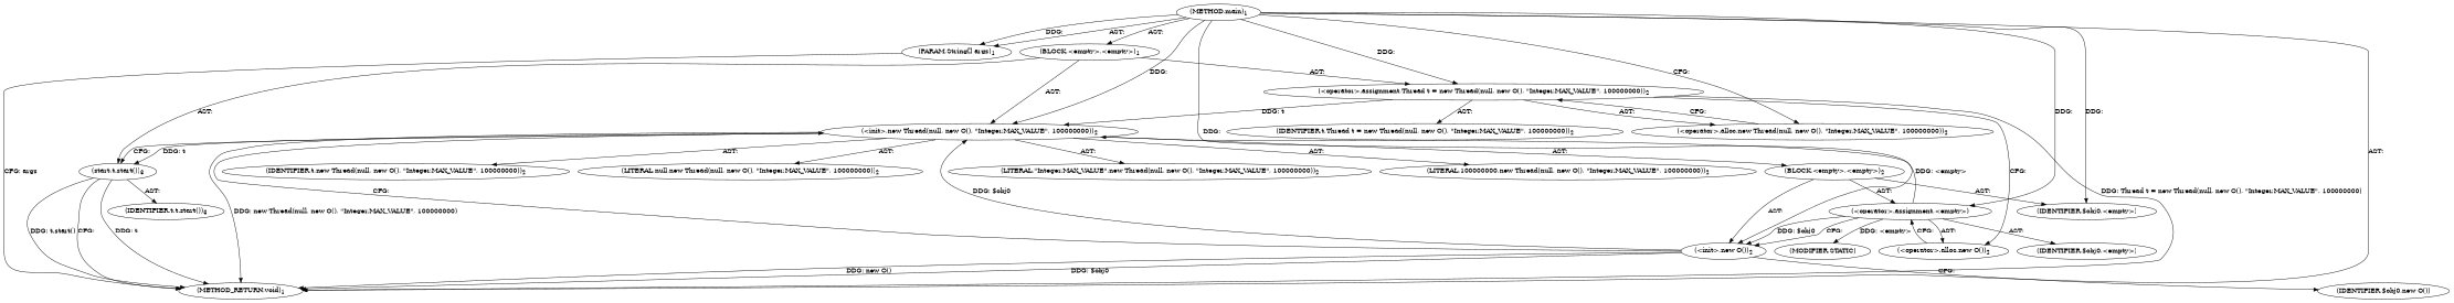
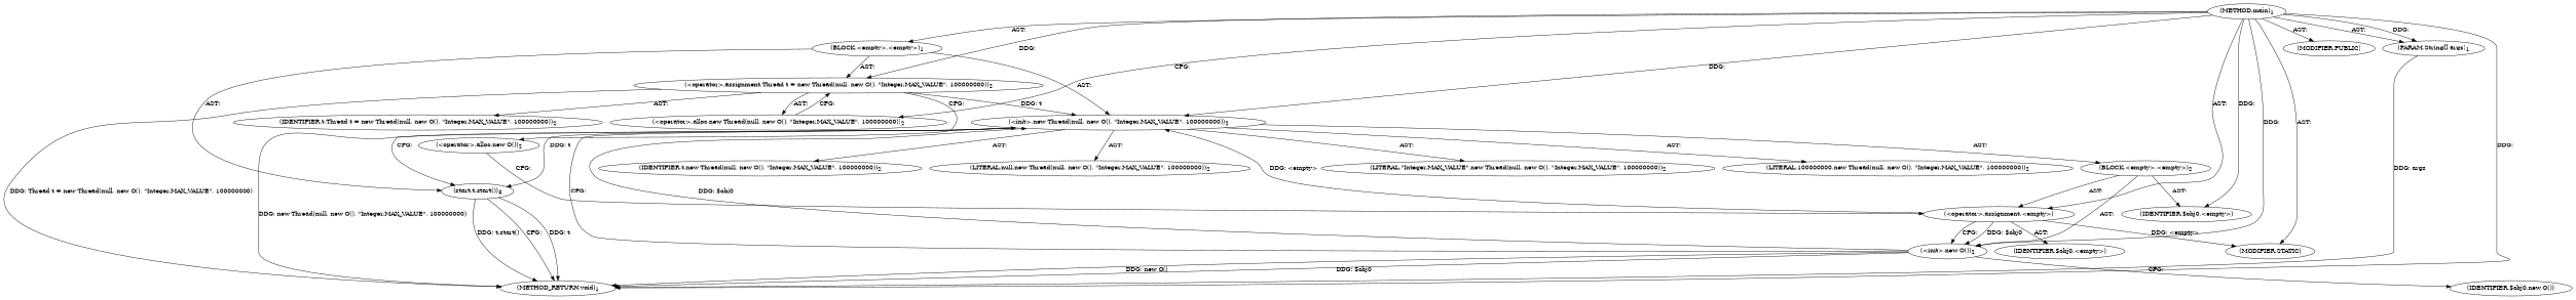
  digraph {
    n1 [label=<(METHOD,main)<SUB>1</SUB>>]
    n2 [label=<(PARAM,String[] args)<SUB>1</SUB>>]
    n3 [label=<(BLOCK,&lt;empty&gt;,&lt;empty&gt;)<SUB>1</SUB>>]
    n4 [label=<(&lt;operator&gt;.assignment,Thread t = new Thread(null, new O(), &quot;Integer.MAX_VALUE&quot;, 100000000))<SUB>2</SUB>>]
    n5 [label=<(&lt;operator&gt;.alloc,new Thread(null, new O(), &quot;Integer.MAX_VALUE&quot;, 100000000))<SUB>2</SUB>>]
    n6 [label=<(&lt;init&gt;,new Thread(null, new O(), &quot;Integer.MAX_VALUE&quot;, 100000000))<SUB>2</SUB>>]
    n7 [label=<(&lt;operator&gt;.assignment,&lt;empty&gt;)>]
    n8 [label=<(&lt;init&gt;,new O())<SUB>2</SUB>>]
    n9 [label=<(IDENTIFIER,$obj0,&lt;empty&gt;)>]
+   n10 [label=<(MODIFIER,PUBLIC)>]
    n11 [label=<(MODIFIER,STATIC)>]
    n12 [label=<(METHOD_RETURN,void)<SUB>1</SUB>>]
    n13 [label=<(start,t.start())<SUB>3</SUB>>]
    n14 [label=<(IDENTIFIER,t,Thread t = new Thread(null, new O(), &quot;Integer.MAX_VALUE&quot;, 100000000))<SUB>2</SUB>>]
    n15 [label=<(&lt;operator&gt;.alloc,new O())<SUB>2</SUB>>]
    n16 [label=<(IDENTIFIER,t,new Thread(null, new O(), &quot;Integer.MAX_VALUE&quot;, 100000000))<SUB>2</SUB>>]
    n17 [label=<(LITERAL,null,new Thread(null, new O(), &quot;Integer.MAX_VALUE&quot;, 100000000))<SUB>2</SUB>>]
    n18 [label=<(BLOCK,&lt;empty&gt;,&lt;empty&gt;)<SUB>2</SUB>>]
    n19 [label=<(LITERAL,&quot;Integer.MAX_VALUE&quot;,new Thread(null, new O(), &quot;Integer.MAX_VALUE&quot;, 100000000))<SUB>2</SUB>>]
    n20 [label=<(LITERAL,100000000,new Thread(null, new O(), &quot;Integer.MAX_VALUE&quot;, 100000000))<SUB>2</SUB>>]
    n21 [label=<(IDENTIFIER,$obj0,&lt;empty&gt;)>]
    n22 [label=<(IDENTIFIER,$obj0,new O())>]
-   n23 [label=<(IDENTIFIER,t,t.start())<SUB>3</SUB>>]
    n1 -> n2 [label="AST: "]
    n1 -> n2 [label="DDG: "]
    n1 -> n3 [label="AST: "]
    n1 -> n4 [label="DDG: "]
    n1 -> n5 [label="CFG: "]
    n1 -> n6 [label="DDG: "]
-   n1 -> n7 [label="DDG: "]
+   n1 -> n7 [label="AST: "]
    n1 -> n8 [label="DDG: "]
    n1 -> n9 [label="DDG: "]
-   n1 -> n12 [label="AST: "]
-   n2 -> n12 [label="CFG: args"]
+   n1 -> n10 [label="AST: "]
+   n1 -> n11 [label="AST: "]
+   n1 -> n12 [label="DDG: "]
+   n2 -> n12 [label="DDG: args"]
    n3 -> n4 [label="AST: "]
    n3 -> n6 [label="AST: "]
    n3 -> n13 [label="AST: "]
    n4 -> n5 [label="AST: "]
    n4 -> n6 [label="DDG: t"]
    n4 -> n12 [label="DDG: Thread t = new Thread(null, new O(), &quot;Integer.MAX_VALUE&quot;, 100000000)"]
    n4 -> n14 [label="AST: "]
    n4 -> n15 [label="CFG: "]
    n5 -> n4 [label="CFG: "]
    n6 -> n12 [label="DDG: new Thread(null, new O(), &quot;Integer.MAX_VALUE&quot;, 100000000)"]
    n6 -> n13 [label="CFG: "]
    n6 -> n13 [label="DDG: t"]
    n6 -> n16 [label="AST: "]
    n6 -> n17 [label="AST: "]
    n6 -> n18 [label="AST: "]
    n6 -> n19 [label="AST: "]
    n6 -> n20 [label="AST: "]
    n7 -> n6 [label="DDG: &lt;empty&gt;"]
    n7 -> n8 [label="CFG: "]
    n7 -> n8 [label="DDG: $obj0"]
    n7 -> n11 [label="DDG: &lt;empty&gt;"]
-   n7 -> n15 [label="AST: "]
    n7 -> n21 [label="AST: "]
    n8 -> n6 [label="CFG: "]
    n8 -> n6 [label="DDG: $obj0"]
    n8 -> n12 [label="DDG: $obj0"]
    n8 -> n12 [label="DDG: new O()"]
    n8 -> n22 [label="CFG: "]
    n13 -> n12 [label="CFG: "]
    n13 -> n12 [label="DDG: t"]
    n13 -> n12 [label="DDG: t.start()"]
-   n13 -> n23 [label="AST: "]
    n15 -> n7 [label="CFG: "]
    n18 -> n7 [label="AST: "]
    n18 -> n8 [label="AST: "]
    n18 -> n9 [label="AST: "]
  }
